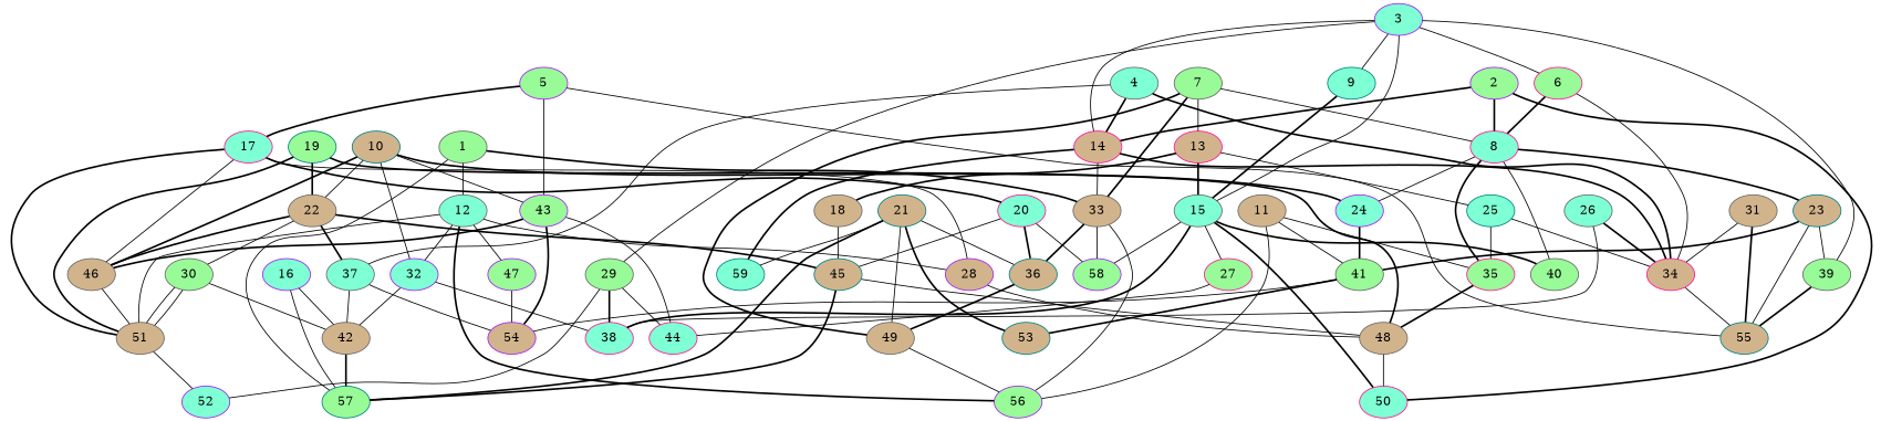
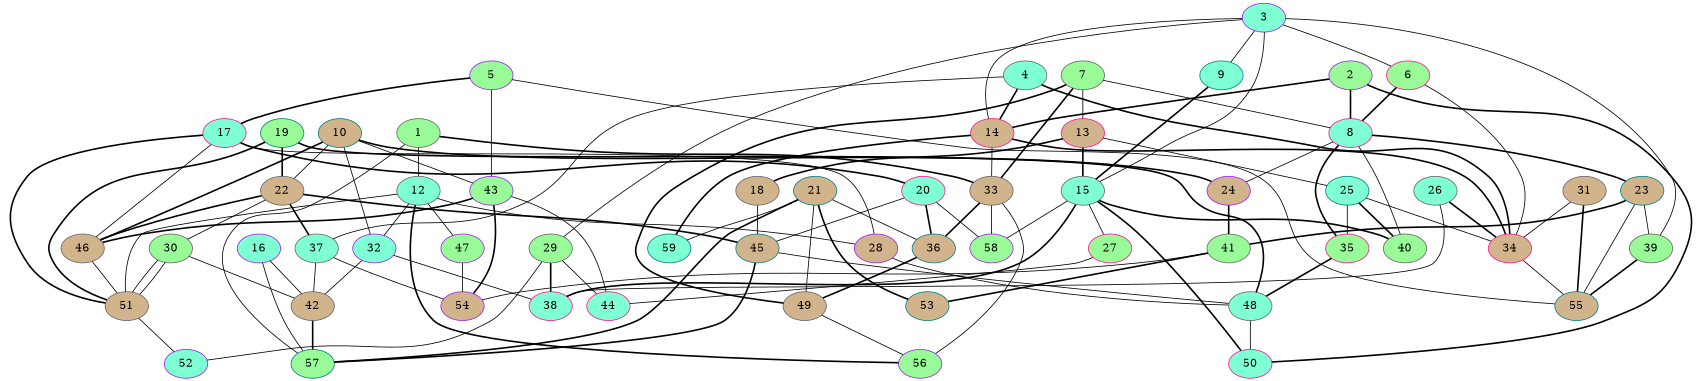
  graph {
    node [color=gray40 fillcolor=tan style=filled]
    edge [style=solid]
    1 [fillcolor=palegreen]
    12 [fillcolor=aquamarine]
    33
    57 [color=teal fillcolor=palegreen]
    32 [color=purple fillcolor=aquamarine]
    56 [color=purple fillcolor=palegreen]
    28 [color=purple]
    47 [color=purple fillcolor=palegreen]
    51
    58 [color=purple fillcolor=palegreen]
    36 [color=teal]
    2 [color=purple fillcolor=palegreen]
    8 [color=deeppink fillcolor=aquamarine]
    14 [color=deeppink]
    50 [color=deeppink fillcolor=aquamarine]
    23 [color=teal]
-   24 [color=purple fillcolor=aquamarine]
+   24 [color=purple]
    35 [color=deeppink fillcolor=palegreen]
    40 [fillcolor=palegreen]
    34 [color=deeppink]
    59 [color=teal fillcolor=aquamarine]
    3 [color=purple fillcolor=aquamarine]
    6 [color=deeppink fillcolor=palegreen]
    9 [color=teal fillcolor=aquamarine]
    15 [fillcolor=aquamarine]
    29 [fillcolor=palegreen]
    39 [fillcolor=palegreen]
    27 [color=deeppink fillcolor=palegreen]
    38 [color=deeppink fillcolor=aquamarine]
    44 [color=deeppink fillcolor=aquamarine]
    52 [color=purple fillcolor=aquamarine]
    55 [color=teal]
    4 [fillcolor=aquamarine]
    37 [fillcolor=aquamarine]
    42
    54 [color=purple]
    5 [color=purple fillcolor=palegreen]
    17 [color=deeppink fillcolor=aquamarine]
    43 [color=purple fillcolor=palegreen]
    46
    20 [color=deeppink fillcolor=aquamarine]
    7 [fillcolor=palegreen]
    13 [color=deeppink]
    49
    18
    25 [color=teal fillcolor=aquamarine]
    41 [fillcolor=palegreen]
-   48
+   48 [fillcolor=aquamarine]
    10 [color=teal]
    22
    45 [color=teal]
    30 [fillcolor=palegreen]
-   11
    53 [color=teal]
    16 [color=purple fillcolor=aquamarine]
    19 [color=teal fillcolor=palegreen]
    21 [color=teal]
    26 [fillcolor=aquamarine]
    31
    1 -- 12
    1 -- 33 [style=bold]
    1 -- 57
    12 -- 32
    12 -- 56 [style=bold]
    12 -- 28
    12 -- 47
    12 -- 51
    33 -- 56
    33 -- 58
    33 -- 36 [style=bold]
    32 -- 38
    32 -- 42
    28 -- 48
    47 -- 54
    51 -- 52
    36 -- 49 [style=bold]
    2 -- 8 [style=bold]
    2 -- 14 [style=bold]
    2 -- 50 [style=bold]
    8 -- 23 [style=bold]
    8 -- 24
    8 -- 35 [style=bold]
    8 -- 40
    14 -- 33
    14 -- 34 [style=bold]
    14 -- 59 [style=bold]
    23 -- 39
    23 -- 55
    23 -- 41 [style=bold]
    24 -- 41 [style=bold]
    35 -- 48 [style=bold]
    34 -- 55
    3 -- 14
    3 -- 6
    3 -- 9
    3 -- 15
    3 -- 29
    3 -- 39
    6 -- 8 [style=bold]
    6 -- 34
    9 -- 15 [style=bold]
    15 -- 58
    15 -- 50 [style=bold]
    15 -- 40 [style=bold]
    15 -- 27
    15 -- 38 [style=bold]
    29 -- 38 [style=bold]
    29 -- 44
    29 -- 52
    39 -- 55 [style=bold]
    27 -- 44
    4 -- 14 [style=bold]
    4 -- 34 [style=bold]
    4 -- 37
    37 -- 42
    37 -- 54
    42 -- 57 [style=bold]
    5 -- 55
    5 -- 17 [style=bold]
    5 -- 43
    17 -- 28
    17 -- 51 [style=bold]
    17 -- 46
    17 -- 20 [style=bold]
    43 -- 44
    43 -- 54 [style=bold]
    43 -- 46 [style=bold]
    46 -- 51
    20 -- 58
    20 -- 36 [style=bold]
    20 -- 45
    7 -- 33 [style=bold]
    7 -- 8
    7 -- 13
    7 -- 49 [style=bold]
    13 -- 15 [style=bold]
    13 -- 18 [style=bold]
    13 -- 25
    49 -- 56
    18 -- 45
    25 -- 35
+   25 -- 40 [style=bold]
    25 -- 34
    41 -- 54
    41 -- 53 [style=bold]
    48 -- 50
    10 -- 32
    10 -- 24 [style=bold]
    10 -- 43
    10 -- 46 [style=bold]
    10 -- 22
    22 -- 37 [style=bold]
    22 -- 46 [style=bold]
    22 -- 45 [style=bold]
    22 -- 30
    45 -- 57 [style=bold]
    45 -- 48
    30 -- 51
    30 -- 51
    30 -- 42
-   11 -- 56
-   11 -- 35
-   11 -- 41
    16 -- 57
    16 -- 42
    19 -- 51 [style=bold]
    19 -- 48 [style=bold]
    19 -- 22 [style=bold]
    21 -- 57 [style=bold]
    21 -- 36
    21 -- 59
    21 -- 49
    21 -- 53 [style=bold]
    26 -- 34 [style=bold]
    26 -- 38
    31 -- 34
    31 -- 55 [style=bold]
  }
